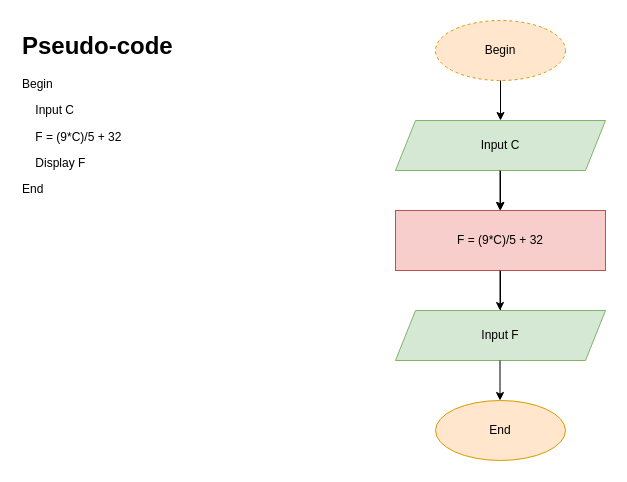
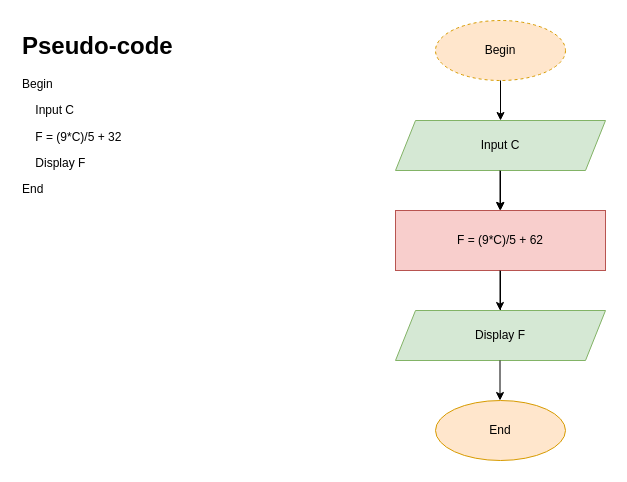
  <mxCell id="0" />
  <mxCell id="1" parent="0" />
  <mxCell id="2" value="Begin" style="ellipse;whiteSpace=wrap;html=1;fillColor=#ffe6cc;strokeColor=#d79b00;dashed=1;" parent="1" vertex="1"><mxGeometry x="435" y="20" width="130" height="60" as="geometry" /></mxCell>
  <mxCell id="3" value="" style="endArrow=classic;html=1;rounded=0;exitX=0.5;exitY=1;exitDx=0;exitDy=0;" parent="1" source="2" edge="1"><mxGeometry width="50" height="50" relative="1" as="geometry"><mxPoint x="485" y="180" as="sourcePoint" /><mxPoint x="500" y="120" as="targetPoint" /></mxGeometry></mxCell>
  <mxCell id="4" value="" style="edgeStyle=orthogonalEdgeStyle;rounded=0;orthogonalLoop=1;jettySize=auto;html=1;" parent="1" source="5" target="8" edge="1"><mxGeometry relative="1" as="geometry" /></mxCell>
  <mxCell id="5" value="Input C" style="shape=parallelogram;perimeter=parallelogramPerimeter;whiteSpace=wrap;html=1;fixedSize=1;fillColor=#d5e8d4;strokeColor=#82b366;" parent="1" vertex="1"><mxGeometry x="395" y="120" width="210" height="50" as="geometry" /></mxCell>
  <mxCell id="6" value="" style="endArrow=classic;html=1;rounded=0;exitX=0.5;exitY=1;exitDx=0;exitDy=0;" parent="1" edge="1"><mxGeometry width="50" height="50" relative="1" as="geometry"><mxPoint x="499.5" y="170" as="sourcePoint" /><mxPoint x="499.5" y="210" as="targetPoint" /></mxGeometry></mxCell>
  <mxCell id="7" value="" style="edgeStyle=orthogonalEdgeStyle;rounded=0;orthogonalLoop=1;jettySize=auto;html=1;endArrow=none;" parent="1" source="8" target="10" edge="1"><mxGeometry relative="1" as="geometry" /></mxCell>
- <mxCell id="8" value="F = (9*C)/5 + 32" style="rounded=0;whiteSpace=wrap;html=1;fillColor=#f8cecc;strokeColor=#b85450;" parent="1" vertex="1"><mxGeometry x="395" y="210" width="210" height="60" as="geometry" /></mxCell>
+ <mxCell id="8" value="F = (9*C)/5 + 62" style="rounded=0;whiteSpace=wrap;html=1;fillColor=#f8cecc;strokeColor=#b85450;" parent="1" vertex="1"><mxGeometry x="395" y="210" width="210" height="60" as="geometry" /></mxCell>
  <mxCell id="9" value="" style="endArrow=classic;html=1;rounded=0;exitX=0.5;exitY=1;exitDx=0;exitDy=0;" parent="1" edge="1"><mxGeometry width="50" height="50" relative="1" as="geometry"><mxPoint x="499.5" y="270" as="sourcePoint" /><mxPoint x="499.5" y="310" as="targetPoint" /></mxGeometry></mxCell>
- <mxCell id="10" value="Input F" style="shape=parallelogram;perimeter=parallelogramPerimeter;whiteSpace=wrap;html=1;fixedSize=1;fillColor=#d5e8d4;strokeColor=#82b366;" parent="1" vertex="1"><mxGeometry x="395" y="310" width="210" height="50" as="geometry" /></mxCell>
+ <mxCell id="10" value="Display F" style="shape=parallelogram;perimeter=parallelogramPerimeter;whiteSpace=wrap;html=1;fixedSize=1;fillColor=#d5e8d4;strokeColor=#82b366;" parent="1" vertex="1"><mxGeometry x="395" y="310" width="210" height="50" as="geometry" /></mxCell>
  <mxCell id="11" value="" style="endArrow=classic;html=1;rounded=0;exitX=0.5;exitY=1;exitDx=0;exitDy=0;" parent="1" edge="1"><mxGeometry width="50" height="50" relative="1" as="geometry"><mxPoint x="499.5" y="360" as="sourcePoint" /><mxPoint x="499.5" y="400" as="targetPoint" /></mxGeometry></mxCell>
  <mxCell id="12" value="End" style="ellipse;whiteSpace=wrap;html=1;fillColor=#ffe6cc;strokeColor=#d79b00;" parent="1" vertex="1"><mxGeometry x="435" y="400" width="130" height="60" as="geometry" /></mxCell>
  <mxCell id="13" value="&lt;h1 style=&quot;margin-top: 0px;&quot;&gt;Pseudo-code&lt;/h1&gt;&lt;p&gt;Begin&lt;/p&gt;&lt;p&gt;&amp;nbsp; &amp;nbsp; Input C&lt;/p&gt;&lt;p&gt;&amp;nbsp; &amp;nbsp; F = (9*C)/5 + 32&lt;/p&gt;&lt;p&gt;&amp;nbsp; &amp;nbsp; Display F&lt;/p&gt;&lt;p&gt;End&lt;/p&gt;" style="text;html=1;whiteSpace=wrap;overflow=hidden;rounded=0;fillColor=default;" vertex="1" parent="1"><mxGeometry x="20" y="25" width="180" height="230" as="geometry" /></mxCell>
